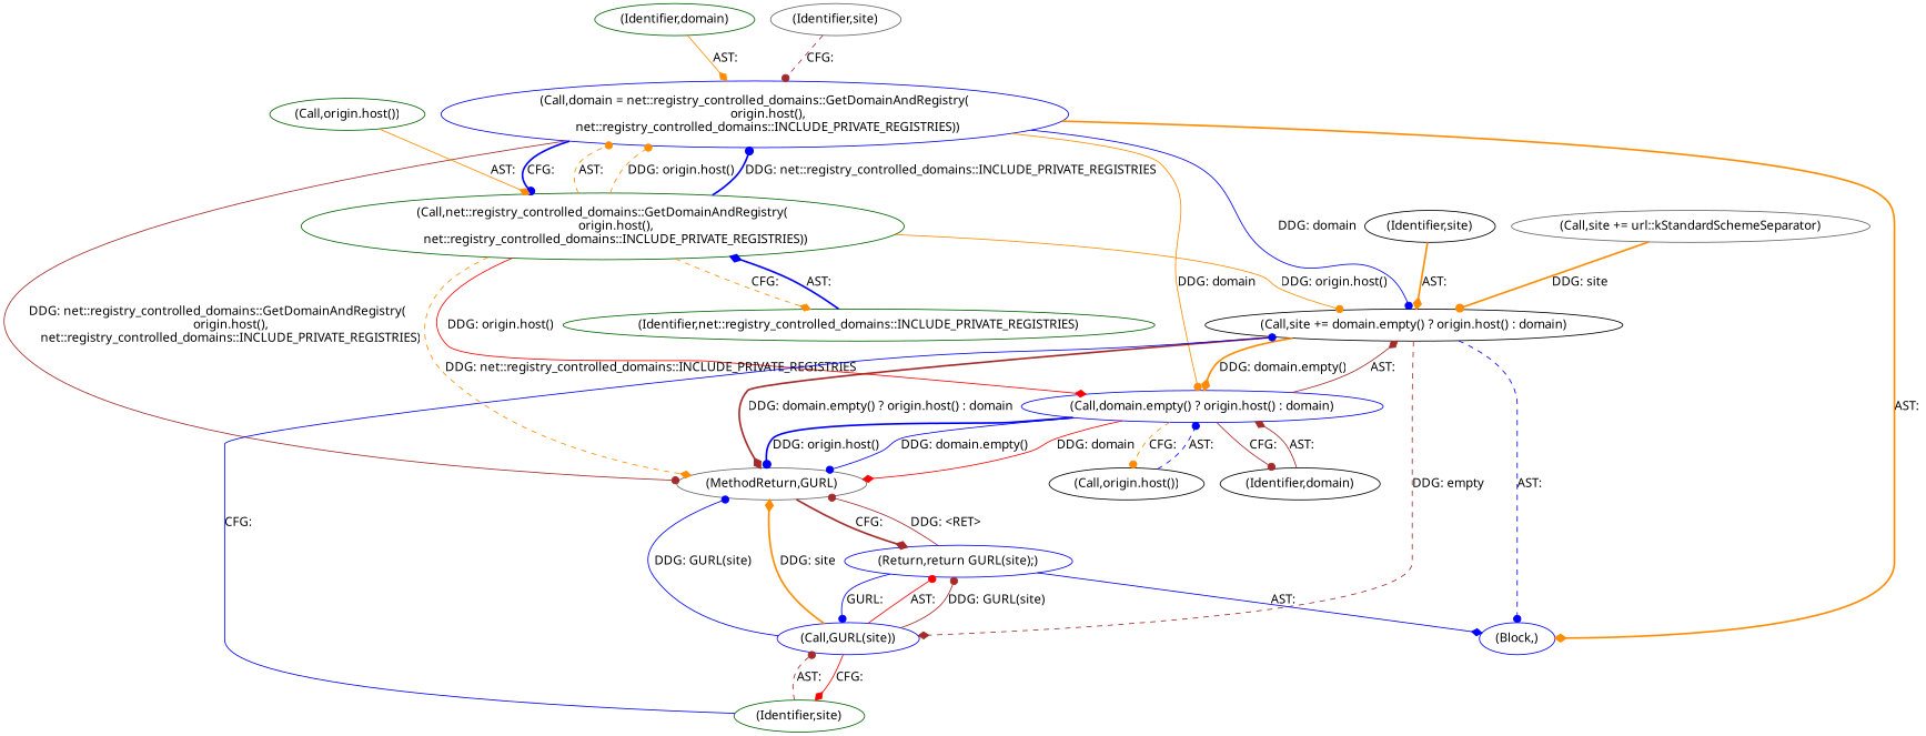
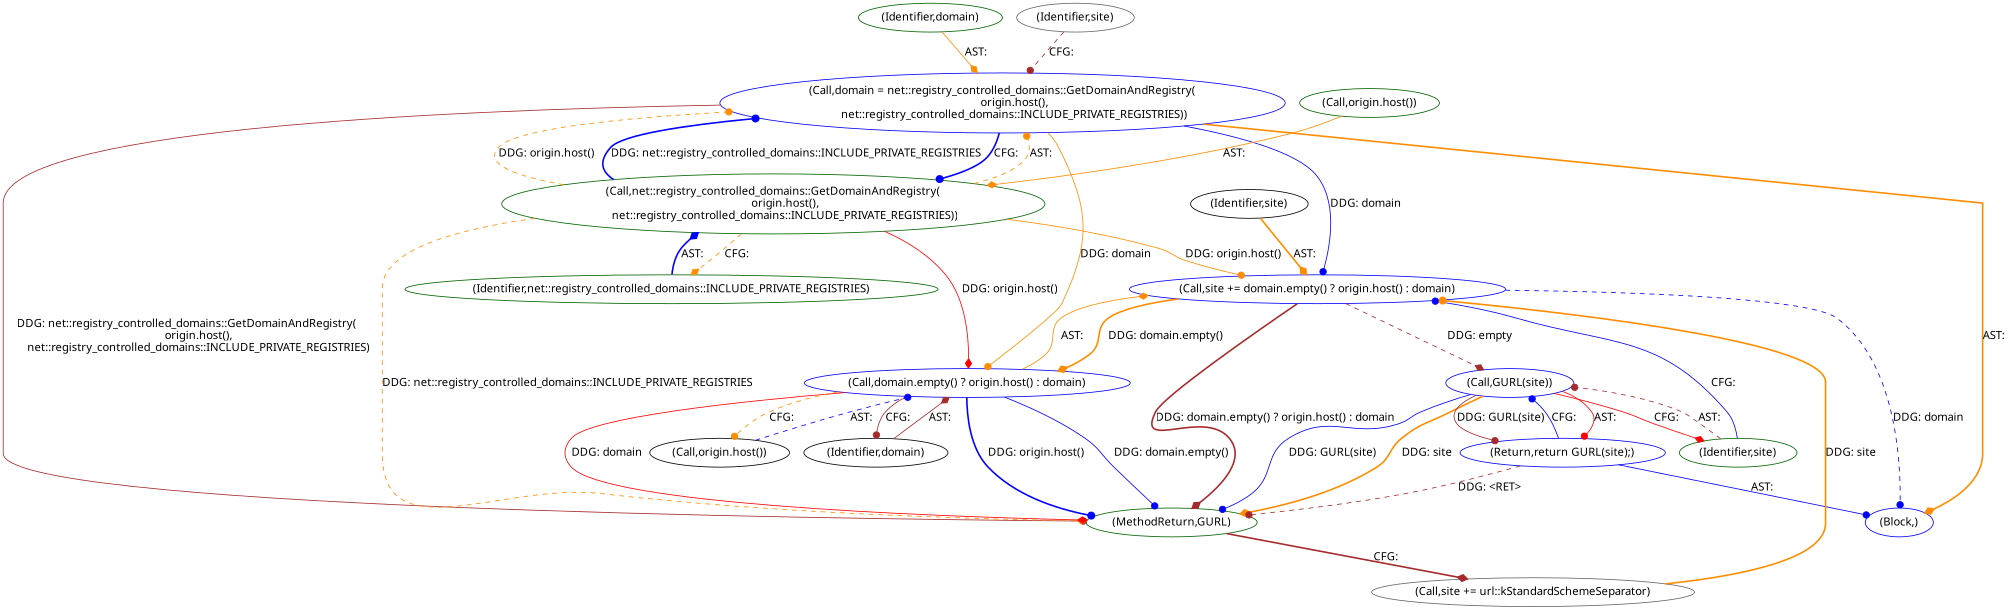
  digraph {
    fontname="Noto Sans"
    node [color=blue fontname="Noto Sans"]
    edge [arrowhead=dot color=darkorange fontname="Noto Sans" style=solid]
    n1 [label="(Call,domain = net::registry_controlled_domains::GetDomainAndRegistry(\n        origin.host(),\n        net::registry_controlled_domains::INCLUDE_PRIVATE_REGISTRIES))"]
    n2 [color=darkgreen label="(Call,net::registry_controlled_domains::GetDomainAndRegistry(\n        origin.host(),\n        net::registry_controlled_domains::INCLUDE_PRIVATE_REGISTRIES))"]
-   n3 [color=black label="(Call,site += domain.empty() ? origin.host() : domain)"]
+   n3 [label="(Call,site += domain.empty() ? origin.host() : domain)"]
    n4 [label="(Call,domain.empty() ? origin.host() : domain)"]
-   n5 [color=gray40 label="(MethodReturn,GURL)"]
+   n5 [color=darkgreen label="(MethodReturn,GURL)"]
    n6 [label="(Block,)"]
    n7 [color=darkgreen label="(Identifier,net::registry_controlled_domains::INCLUDE_PRIVATE_REGISTRIES)"]
    n8 [label="(Call,GURL(site))"]
    n9 [color=black label="(Call,origin.host())"]
    n10 [color=black label="(Identifier,domain)"]
    n11 [label="(Return,return GURL(site);)"]
    n12 [color=darkgreen label="(Identifier,site)"]
    n13 [color=darkgreen label="(Identifier,domain)"]
    n14 [color=darkgreen label="(Call,origin.host())"]
    n15 [color=black label="(Identifier,site)"]
    n16 [color=gray40 label="(Identifier,site)"]
    n17 [color=gray40 label="(Call,site += url::kStandardSchemeSeparator)"]
    n1 -> n2 [color=blue label="CFG: " style=bold]
    n1 -> n3 [color=blue label="DDG: domain"]
    n1 -> n4 [label="DDG: domain"]
    n1 -> n5 [color=brown label="DDG: net::registry_controlled_domains::GetDomainAndRegistry(\n        origin.host(),\n        net::registry_controlled_domains::INCLUDE_PRIVATE_REGISTRIES)"]
    n1 -> n6 [arrowhead=diamond label="AST: " style=bold]
    n2 -> n1 [label="AST: " style=dashed]
    n2 -> n1 [label="DDG: origin.host()" style=dashed]
    n2 -> n1 [color=blue label="DDG: net::registry_controlled_domains::INCLUDE_PRIVATE_REGISTRIES" style=bold]
    n2 -> n3 [label="DDG: origin.host()"]
    n2 -> n4 [arrowhead=diamond color=red label="DDG: origin.host()"]
    n2 -> n5 [arrowhead=diamond label="DDG: net::registry_controlled_domains::INCLUDE_PRIVATE_REGISTRIES" style=dashed]
    n2 -> n7 [arrowhead=diamond label="CFG: " style=dashed]
    n3 -> n4 [arrowhead=diamond label="DDG: domain.empty()" style=bold]
    n3 -> n5 [arrowhead=diamond color=brown label="DDG: domain.empty() ? origin.host() : domain" style=bold]
-   n3 -> n6 [color=blue label="AST: " style=dashed]
+   n3 -> n6 [color=blue label="DDG: domain" style=dashed]
    n3 -> n8 [arrowhead=diamond color=brown label="DDG: empty" style=dashed]
-   n4 -> n3 [arrowhead=diamond color=brown label="AST: "]
+   n4 -> n3 [arrowhead=diamond label="AST: "]
    n4 -> n5 [color=blue label="DDG: origin.host()" style=bold]
    n4 -> n5 [color=blue label="DDG: domain.empty()"]
    n4 -> n5 [arrowhead=diamond color=red label="DDG: domain"]
    n4 -> n9 [label="CFG: " style=dashed]
    n4 -> n10 [color=brown label="CFG: "]
-   n5 -> n11 [arrowhead=diamond color=brown label="CFG: " style=bold]
+   n5 -> n17 [arrowhead=diamond color=brown label="CFG: " style=bold]
    n7 -> n2 [arrowhead=diamond color=blue label="AST: " style=bold]
    n8 -> n5 [color=blue label="DDG: GURL(site)"]
    n8 -> n5 [arrowhead=diamond label="DDG: site" style=bold]
    n8 -> n11 [color=red label="AST: "]
    n8 -> n11 [color=brown label="DDG: GURL(site)"]
    n8 -> n12 [arrowhead=diamond color=red label="CFG: "]
    n9 -> n4 [color=blue label="AST: " style=dashed]
    n10 -> n4 [arrowhead=diamond color=brown label="AST: "]
-   n11 -> n5 [color=brown label="DDG: <RET>"]
-   n11 -> n6 [arrowhead=diamond color=blue label="AST: "]
-   n11 -> n8 [color=blue label="GURL: "]
+   n11 -> n5 [color=brown label="DDG: <RET>" style=dashed]
+   n11 -> n6 [color=blue label="AST: "]
+   n11 -> n8 [color=blue label="CFG: "]
    n12 -> n3 [color=blue label="CFG: "]
    n12 -> n8 [color=brown label="AST: " style=dashed]
    n13 -> n1 [arrowhead=diamond label="AST: "]
    n14 -> n2 [arrowhead=diamond label="AST: "]
    n15 -> n3 [arrowhead=diamond label="AST: " style=bold]
    n16 -> n1 [color=brown label="CFG: " style=dashed]
    n17 -> n3 [label="DDG: site" style=bold]
  }
